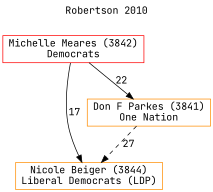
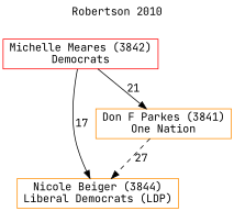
  digraph {
    fontname="JetBrains Mono"
    label="Robertson 2010"
    labelloc=t
    mclimit=10
    node [color=darkorange fontname="JetBrains Mono" shape=box]
    edge [fontname="JetBrains Mono" style=solid]
    n1 [label="Nicole Beiger (3844)\nLiberal Democrats (LDP)"]
    n2 [label="Don F Parkes (3841)\nOne Nation"]
    n3 [color=red label="Michelle Meares (3842)\nDemocrats"]
    n2 -> n1 [label=27 style=dashed]
    n3 -> n1 [label=17]
-   n3 -> n2 [label=22]
+   n3 -> n2 [label=21]
  }
